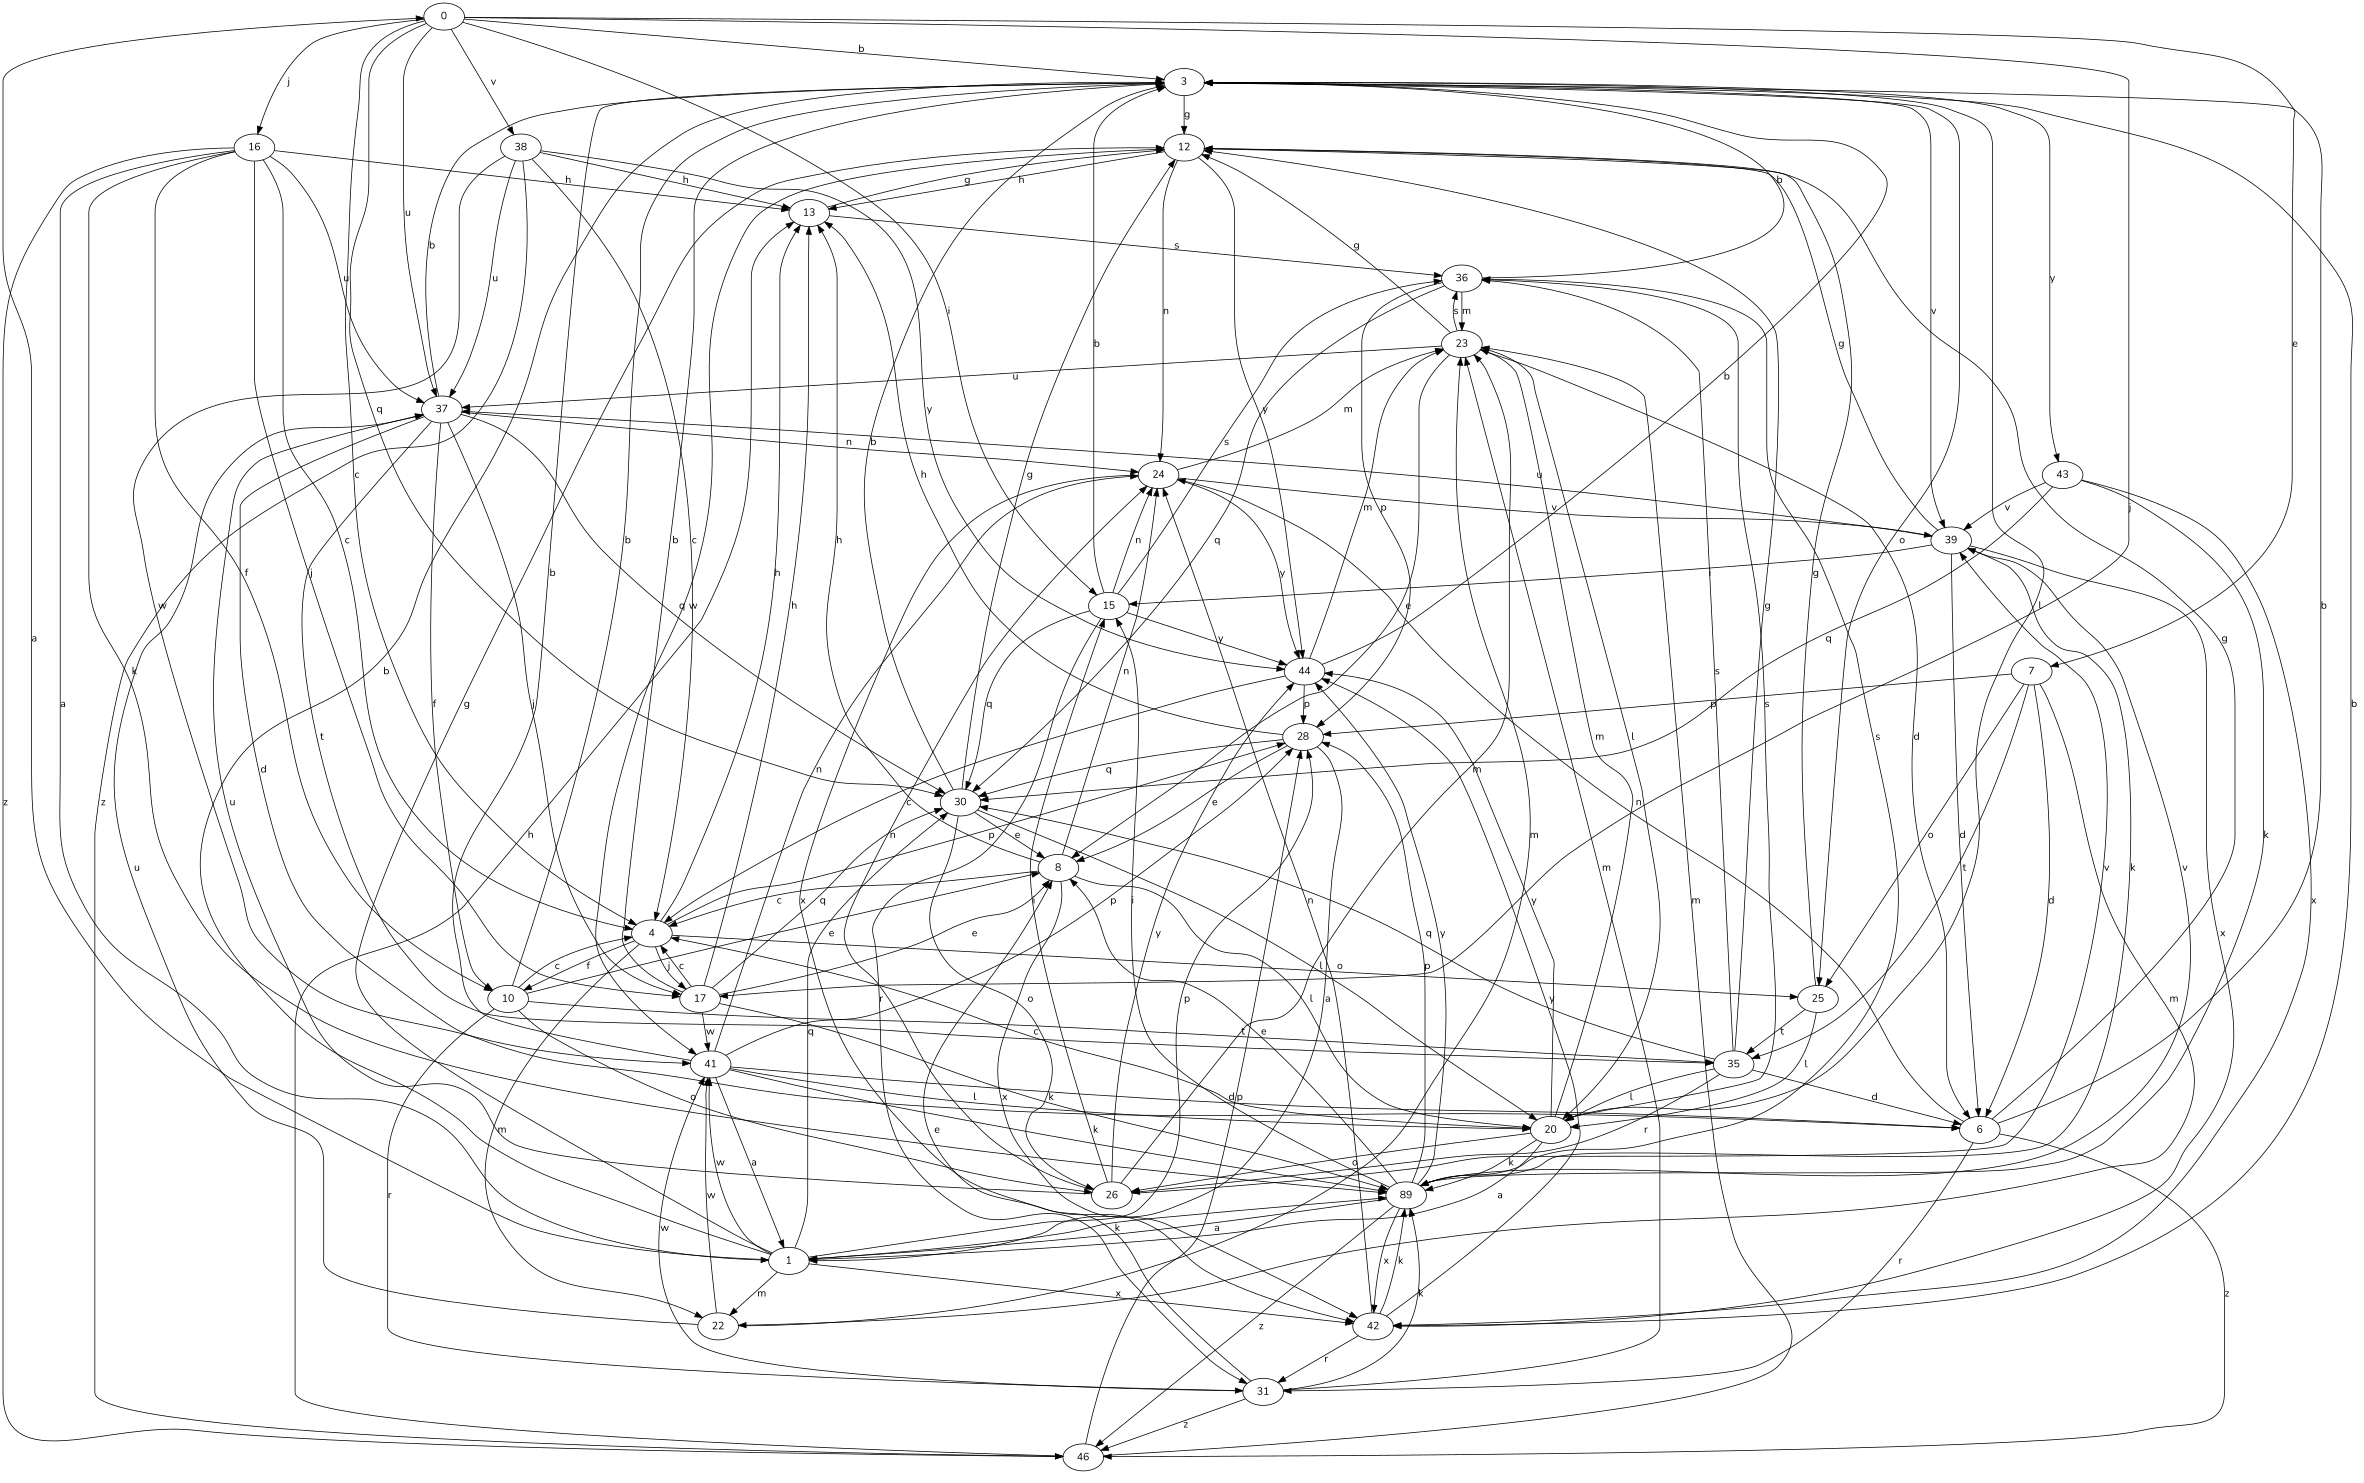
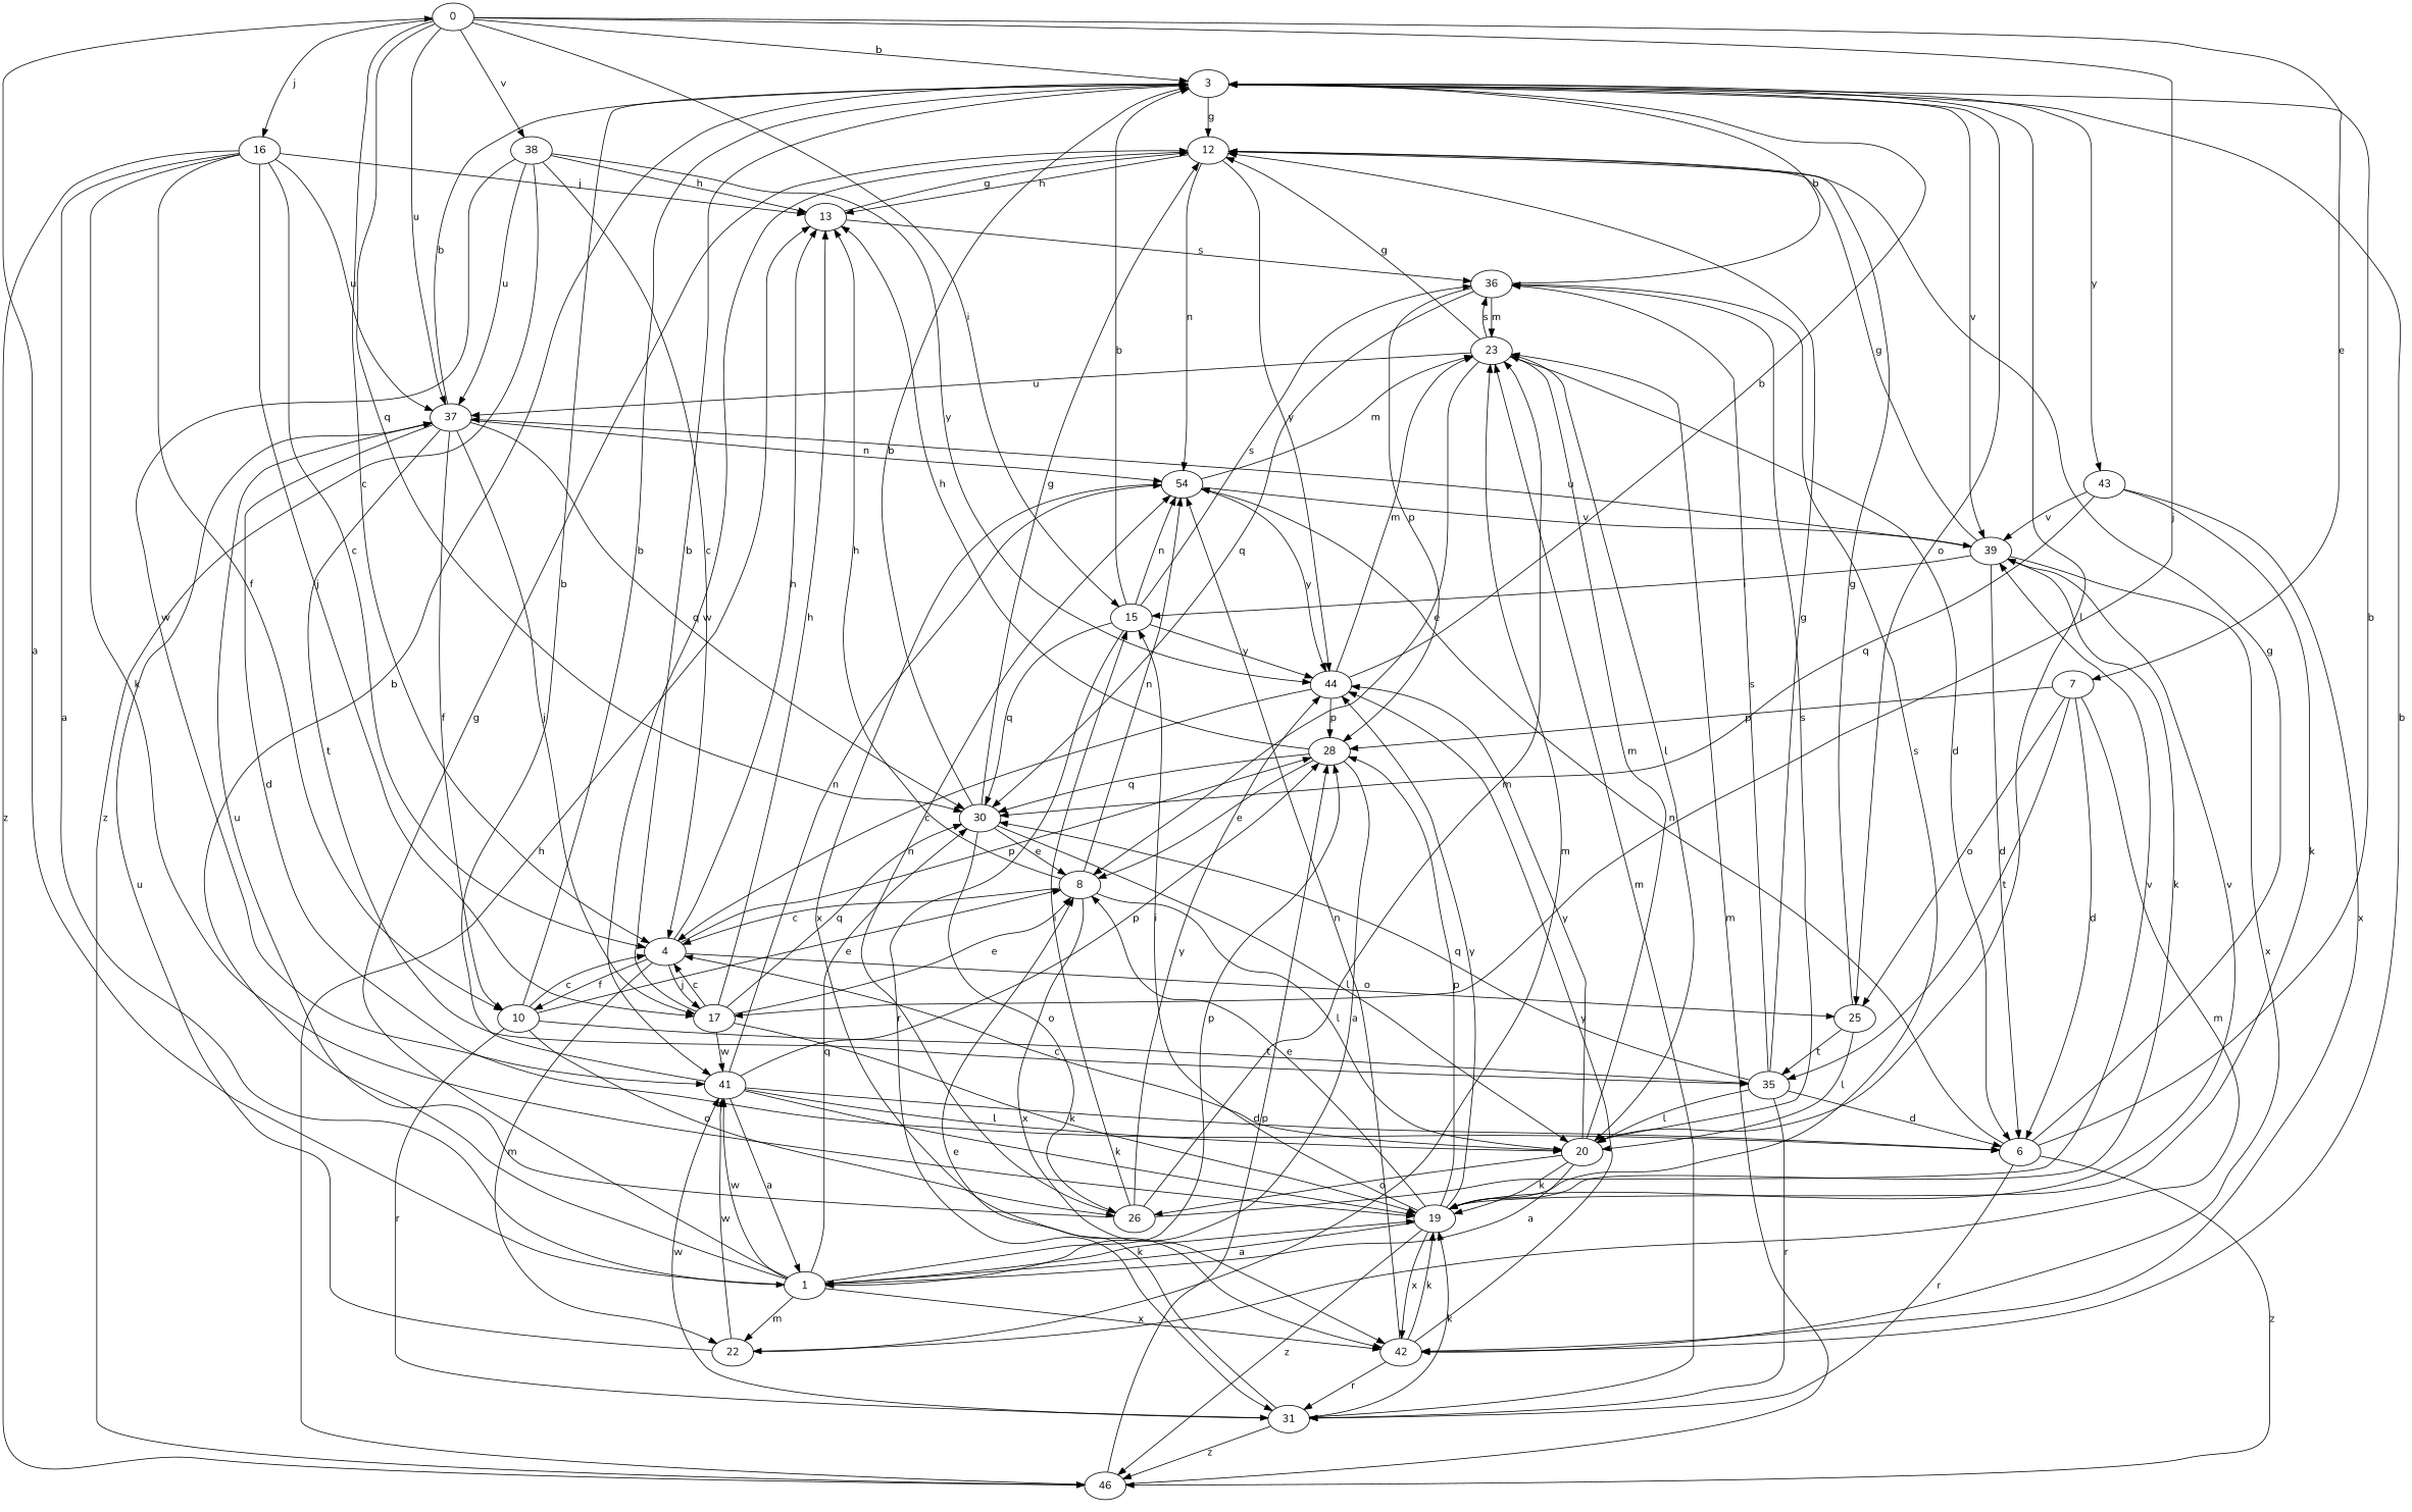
  strict digraph {
    fontname=Nunito
    node [fontname=Nunito]
    edge [fontname=Nunito]
    0
    3
    4
    7
    15
    16
    17
    30
    37
    38
    12
    20
    25
    39
    43
    22
    28
    10
    13
    6
    35
-   24
+   24 [label=54]
    31
    44
    n25 [label=36]
    1
-   19 [label=89]
+   19
    46
    41
    8
    26
    42
    23
    0 -> 3 [label=b]
    0 -> 4 [label=c]
    0 -> 7 [label=e]
    0 -> 15 [label=i]
    0 -> 16 [label=j]
    0 -> 17 [label=j]
    0 -> 30 [label=q]
    0 -> 37 [label=u]
    0 -> 38 [label=v]
    3 -> 12 [label=g]
    3 -> 20 [label=l]
    3 -> 25 [label=o]
    3 -> 39 [label=v]
    3 -> 43 [label=y]
    4 -> 17 [label=j]
    4 -> 25 [label=o]
    4 -> 22 [label=m]
    4 -> 28 [label=p]
    4 -> 10 [label=f]
    4 -> 13 [label=h]
    7 -> 25 [label=o]
    7 -> 22 [label=m]
    7 -> 28 [label=p]
    7 -> 6 [label=d]
    7 -> 35 [label=t]
    15 -> 3 [label=b]
    15 -> 30 [label=q]
    15 -> 24 [label=n]
    15 -> 31 [label=r]
    15 -> 44 [label=y]
    15 -> n25 [label=s]
    16 -> 4 [label=c]
    16 -> 17 [label=j]
    16 -> 37 [label=u]
    16 -> 10 [label=f]
-   16 -> 13 [label=h]
+   16 -> 13 [label=j]
    16 -> 1 [label=a]
    16 -> 19 [label=k]
    16 -> 46 [label=z]
    17 -> 3 [label=b]
    17 -> 4 [label=c]
    17 -> 30 [label=q]
    17 -> 13 [label=h]
    17 -> 19 [label=k]
    17 -> 41 [label=w]
    17 -> 8 [label=e]
    30 -> 3 [label=b]
    30 -> 12 [label=g]
    30 -> 20 [label=l]
    30 -> 8 [label=e]
    30 -> 26 [label=o]
    37 -> 3 [label=b]
    37 -> 17 [label=j]
    37 -> 30 [label=q]
    37 -> 10 [label=f]
    37 -> 6 [label=d]
    37 -> 35 [label=t]
    37 -> 24 [label=n]
    38 -> 4 [label=c]
    38 -> 37 [label=u]
    38 -> 13 [label=h]
    38 -> 44 [label=y]
    38 -> 46 [label=z]
    38 -> 41 [label=w]
    12 -> 13 [label=h]
    12 -> 24 [label=n]
    12 -> 44 [label=y]
    12 -> 41 [label=w]
    20 -> 4 [label=c]
    20 -> 44 [label=y]
    20 -> n25 [label=s]
    20 -> 1 [label=a]
    20 -> 19 [label=k]
    20 -> 26 [label=o]
    20 -> 23 [label=m]
    25 -> 12 [label=g]
    25 -> 20 [label=l]
    25 -> 35 [label=t]
    39 -> 15 [label=i]
    39 -> 37 [label=u]
    39 -> 12 [label=g]
    39 -> 6 [label=d]
    39 -> 19 [label=k]
    39 -> 42 [label=x]
    43 -> 30 [label=q]
    43 -> 39 [label=v]
    43 -> 19 [label=k]
    43 -> 42 [label=x]
    22 -> 37 [label=u]
    22 -> 41 [label=w]
    22 -> 23 [label=m]
    28 -> 30 [label=q]
    28 -> 13 [label=h]
    28 -> 1 [label=a]
    28 -> 8 [label=e]
    10 -> 3 [label=b]
    10 -> 4 [label=c]
    10 -> 35 [label=t]
    10 -> 31 [label=r]
    10 -> 8 [label=e]
    10 -> 26 [label=o]
    13 -> 12 [label=g]
    13 -> n25 [label=s]
    6 -> 3 [label=b]
    6 -> 12 [label=g]
    6 -> 24 [label=n]
    6 -> 31 [label=r]
    6 -> 46 [label=z]
    35 -> 30 [label=q]
    35 -> 12 [label=g]
    35 -> 20 [label=l]
    35 -> 6 [label=d]
-   35 -> 26 [label=r]
+   35 -> 31 [label=r]
    35 -> n25 [label=s]
    24 -> 39 [label=v]
    24 -> 44 [label=y]
    24 -> 42 [label=x]
    24 -> 23 [label=m]
    31 -> 19 [label=k]
    31 -> 46 [label=z]
    31 -> 41 [label=w]
    31 -> 8 [label=e]
    31 -> 23 [label=m]
    44 -> 3 [label=b]
    44 -> 4 [label=c]
    44 -> 28 [label=p]
    44 -> 23 [label=m]
    n25 -> 3 [label=b]
    n25 -> 30 [label=q]
    n25 -> 28 [label=p]
    n25 -> 23 [label=m]
    1 -> 0 [label=a]
    1 -> 3 [label=b]
    1 -> 30 [label=q]
    1 -> 12 [label=g]
    1 -> 22 [label=m]
    1 -> 28 [label=p]
    1 -> 19 [label=k]
    1 -> 41 [label=w]
    1 -> 42 [label=x]
    19 -> 15 [label=i]
    19 -> 39 [label=v]
    19 -> 28 [label=p]
    19 -> 44 [label=y]
    19 -> n25 [label=s]
    19 -> 1 [label=a]
    19 -> 46 [label=z]
    19 -> 8 [label=e]
    19 -> 42 [label=x]
    46 -> 28 [label=p]
    46 -> 13 [label=h]
    46 -> 23 [label=m]
    41 -> 3 [label=b]
    41 -> 20 [label=l]
    41 -> 28 [label=p]
    41 -> 6 [label=d]
    41 -> 24 [label=n]
    41 -> 1 [label=a]
    41 -> 19 [label=k]
    8 -> 4 [label=c]
    8 -> 20 [label=l]
    8 -> 13 [label=h]
    8 -> 24 [label=n]
    8 -> 42 [label=x]
    26 -> 15 [label=i]
    26 -> 37 [label=u]
    26 -> 39 [label=v]
    26 -> 24 [label=n]
    26 -> 44 [label=y]
    26 -> 23 [label=m]
    42 -> 3 [label=b]
    42 -> 24 [label=n]
    42 -> 31 [label=r]
    42 -> 44 [label=y]
    42 -> 19 [label=k]
    23 -> 37 [label=u]
    23 -> 12 [label=g]
    23 -> 20 [label=l]
    23 -> 6 [label=d]
    23 -> n25 [label=s]
    23 -> 8 [label=e]
  }
